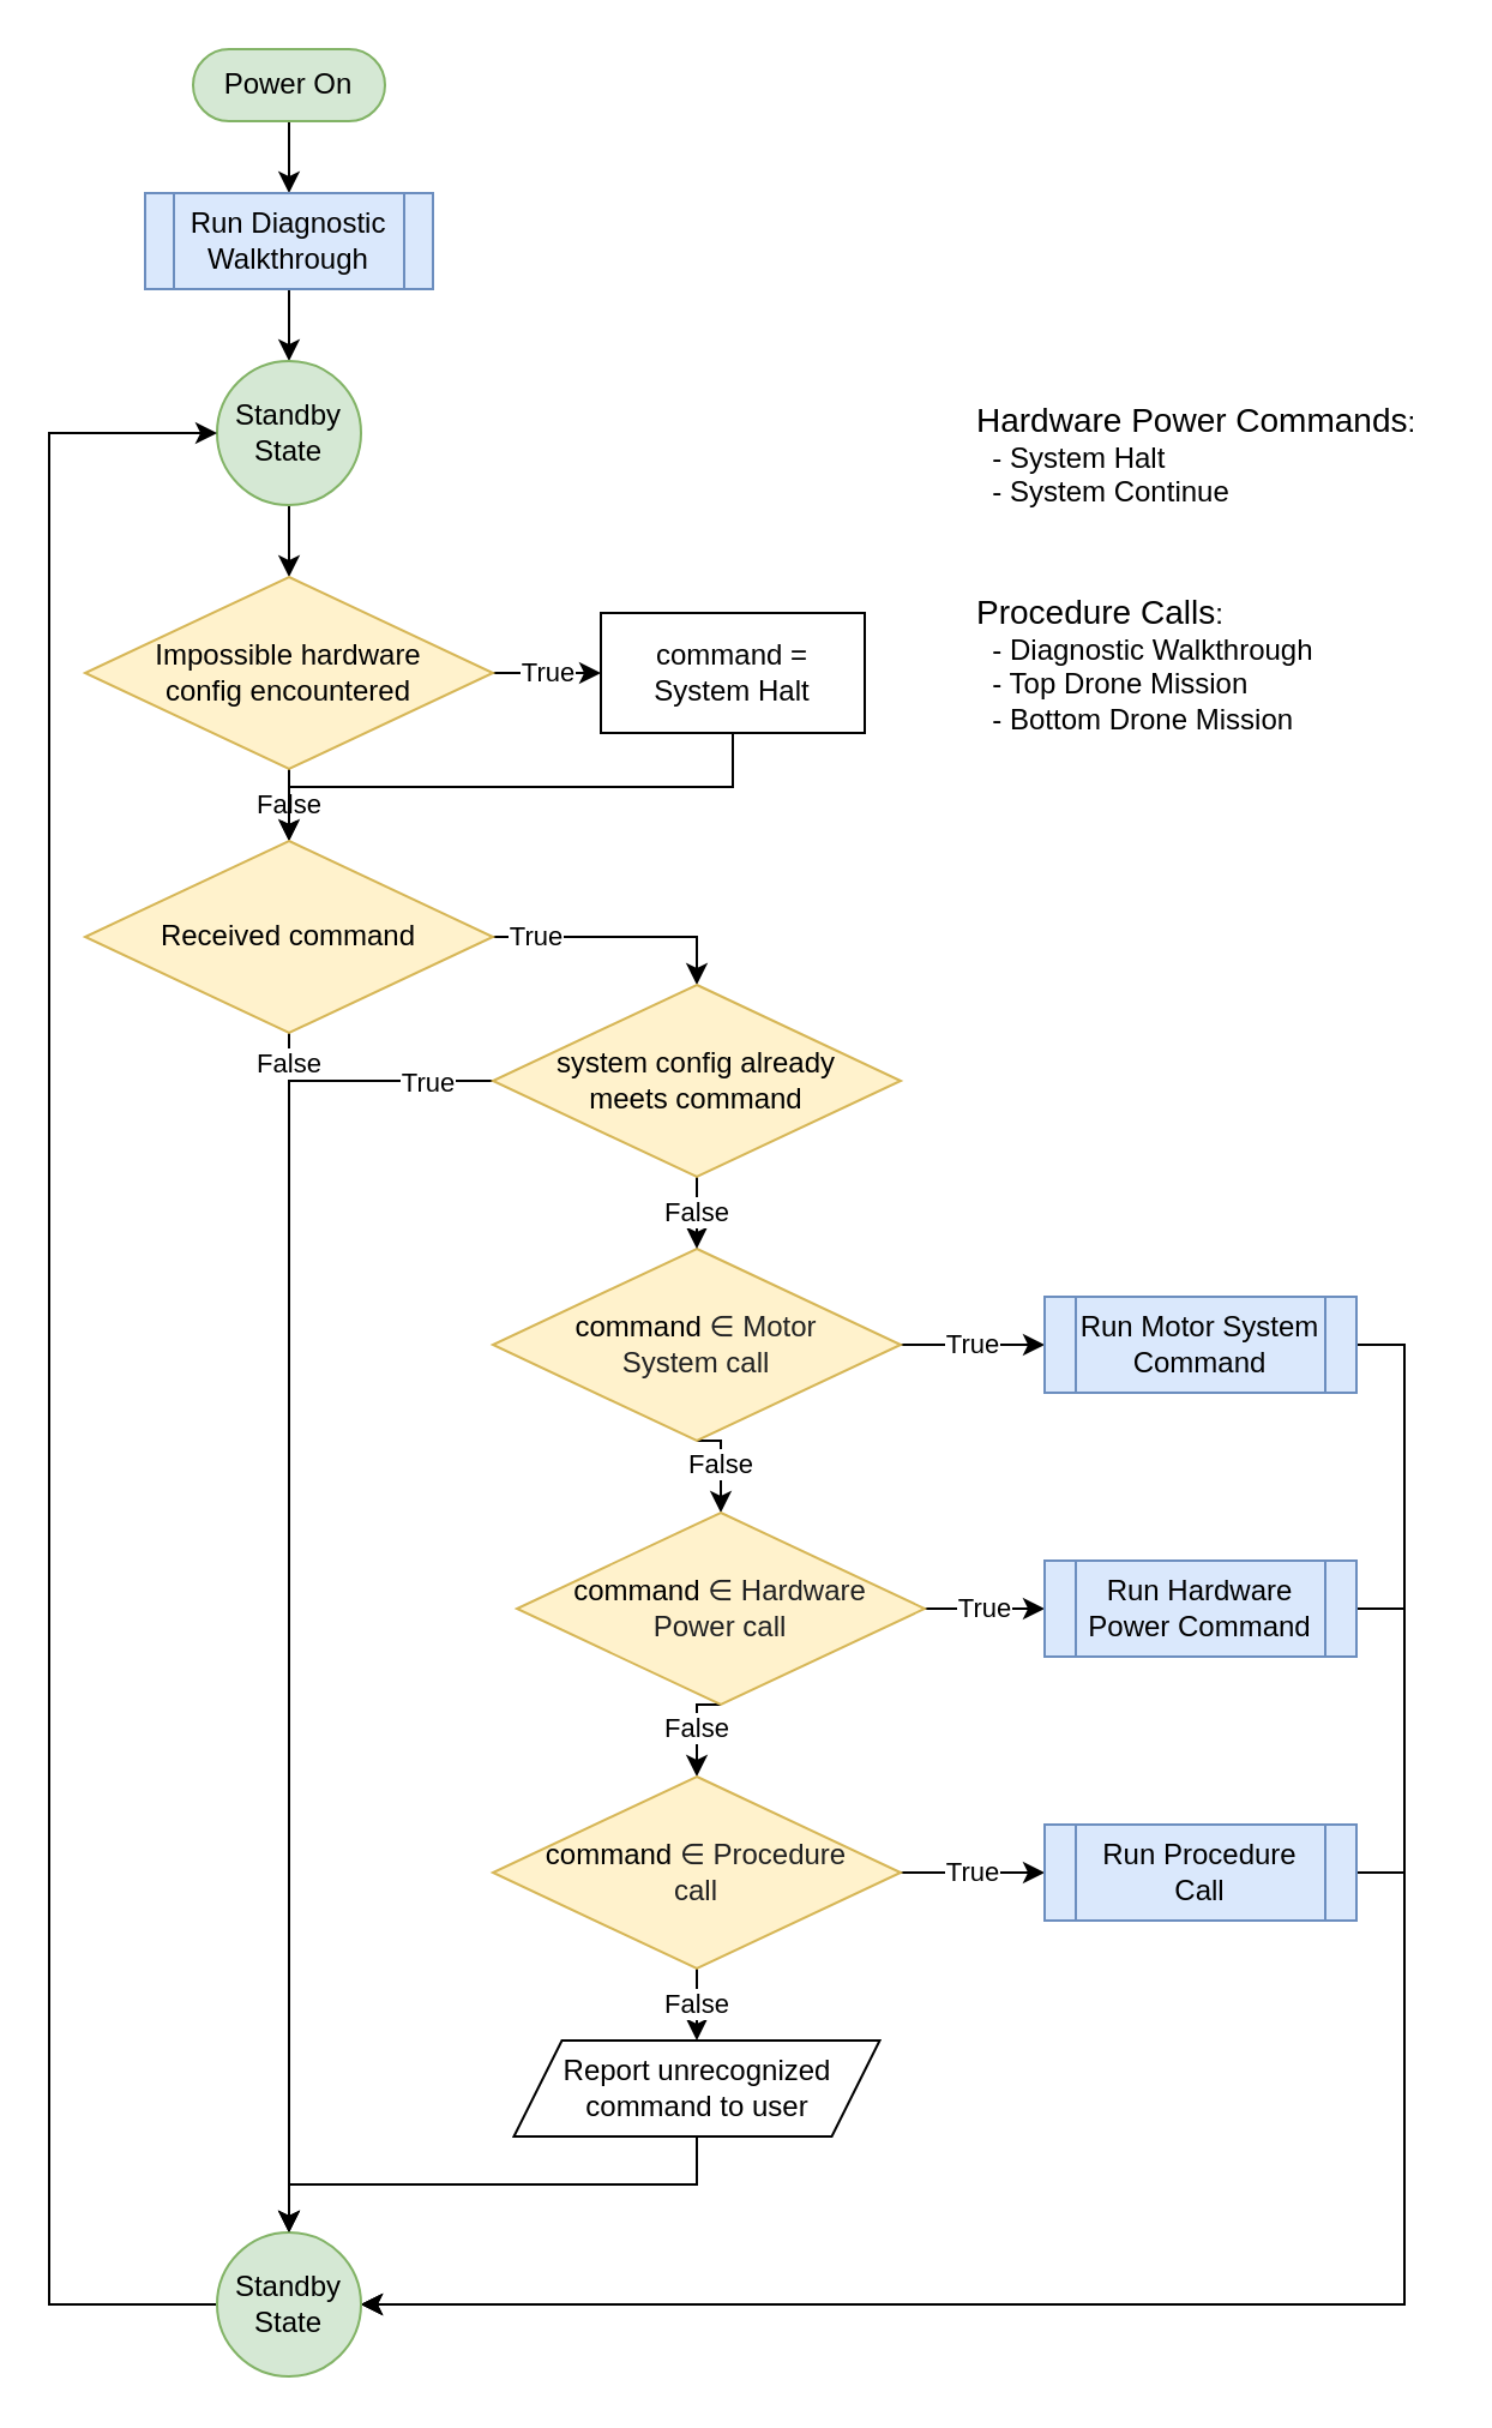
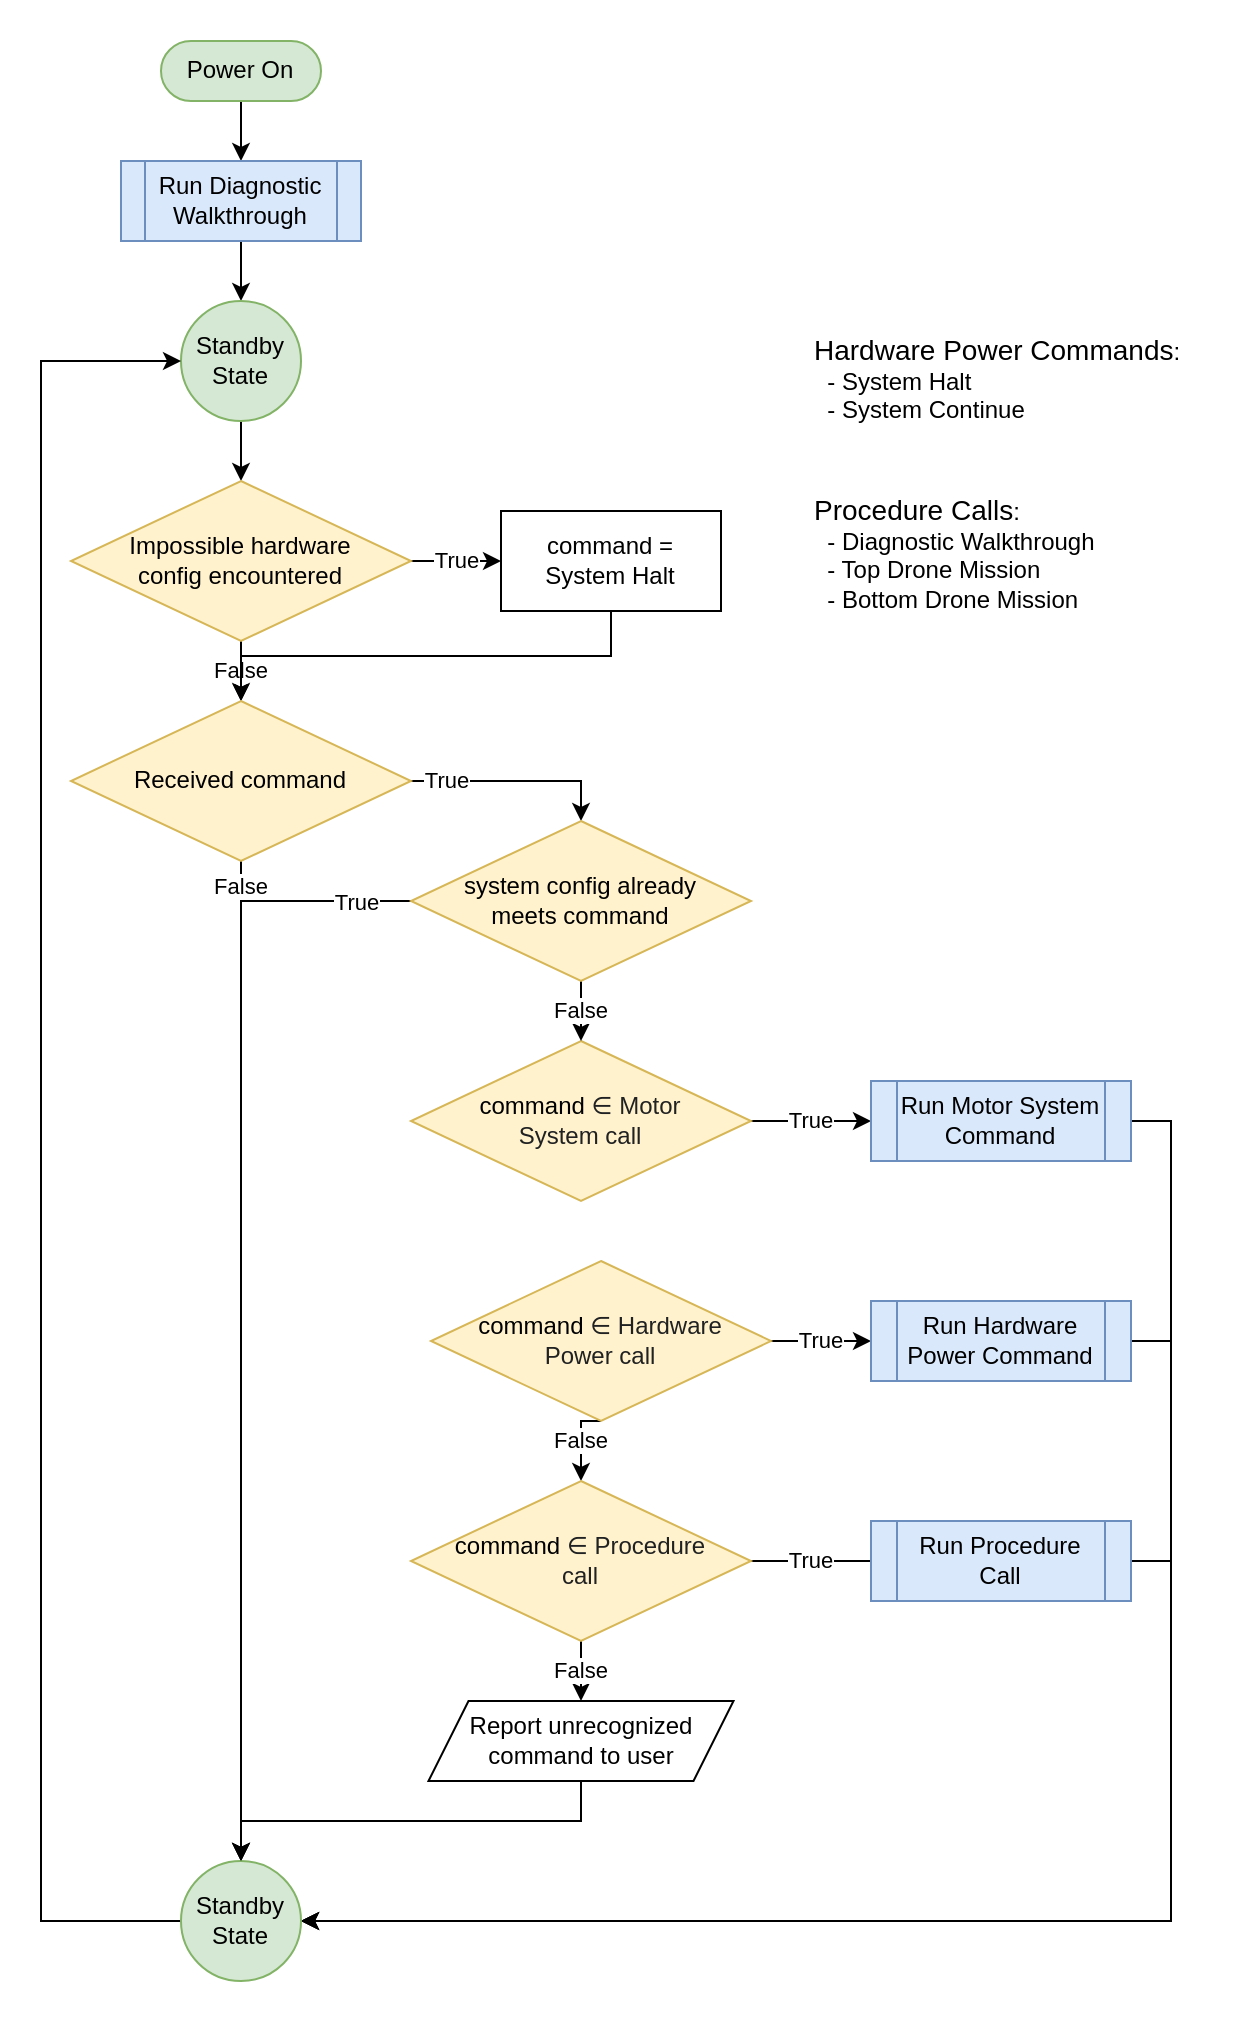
  <mxCell id="0" />
  <mxCell id="1" parent="0" />
  <mxCell id="2" style="edgeStyle=orthogonalEdgeStyle;rounded=0;orthogonalLoop=1;jettySize=auto;html=1;exitX=0.5;exitY=1;exitDx=0;exitDy=0;entryX=0.5;entryY=0;entryDx=0;entryDy=0;" parent="1" source="3" target="5" edge="1"><mxGeometry relative="1" as="geometry" /></mxCell>
  <mxCell id="3" value="Power On" style="rounded=1;whiteSpace=wrap;html=1;arcSize=50;fillColor=#d5e8d4;strokeColor=#82b366;" parent="1" vertex="1"><mxGeometry x="80" y="20" width="80" height="30" as="geometry" /></mxCell>
  <mxCell id="4" style="edgeStyle=orthogonalEdgeStyle;rounded=0;orthogonalLoop=1;jettySize=auto;html=1;exitX=0.5;exitY=1;exitDx=0;exitDy=0;entryX=0.5;entryY=0;entryDx=0;entryDy=0;" parent="1" source="5" target="7" edge="1"><mxGeometry relative="1" as="geometry" /></mxCell>
  <mxCell id="5" value="Run Diagnostic" style="shape=process;whiteSpace=wrap;html=1;backgroundOutline=1;" parent="1" vertex="1"><mxGeometry x="60" y="80" width="120" height="40" as="geometry" /></mxCell>
  <mxCell id="6" style="edgeStyle=orthogonalEdgeStyle;rounded=0;orthogonalLoop=1;jettySize=auto;html=1;exitX=0.5;exitY=1;exitDx=0;exitDy=0;entryX=0.5;entryY=0;entryDx=0;entryDy=0;" parent="1" source="7" target="10" edge="1"><mxGeometry relative="1" as="geometry" /></mxCell>
  <mxCell id="7" value="Standby State" style="ellipse;whiteSpace=wrap;html=1;aspect=fixed;fillColor=#d5e8d4;strokeColor=#82b366;" parent="1" vertex="1"><mxGeometry x="90" y="150" width="60" height="60" as="geometry" /></mxCell>
  <mxCell id="8" value="True" style="edgeStyle=orthogonalEdgeStyle;rounded=0;orthogonalLoop=1;jettySize=auto;html=1;exitX=1;exitY=0.5;exitDx=0;exitDy=0;entryX=0;entryY=0.5;entryDx=0;entryDy=0;" parent="1" source="10" target="12" edge="1"><mxGeometry relative="1" as="geometry" /></mxCell>
  <mxCell id="9" value="False" style="edgeStyle=orthogonalEdgeStyle;rounded=0;orthogonalLoop=1;jettySize=auto;html=1;exitX=0.5;exitY=1;exitDx=0;exitDy=0;entryX=0.5;entryY=0;entryDx=0;entryDy=0;" parent="1" source="10" target="16" edge="1"><mxGeometry relative="1" as="geometry" /></mxCell>
  <mxCell id="10" value="&lt;p style=&quot;line-height: 120%&quot;&gt;Impossible hardware config encountered&lt;/p&gt;" style="rhombus;whiteSpace=wrap;html=1;spacing=20;spacingLeft=0;fillColor=#fff2cc;strokeColor=#d6b656;" parent="1" vertex="1"><mxGeometry x="35" y="240" width="170" height="80" as="geometry" /></mxCell>
  <mxCell id="11" style="edgeStyle=orthogonalEdgeStyle;rounded=0;orthogonalLoop=1;jettySize=auto;html=1;exitX=0.5;exitY=1;exitDx=0;exitDy=0;" parent="1" source="12" target="16" edge="1"><mxGeometry relative="1" as="geometry" /></mxCell>
  <mxCell id="12" value="command = &lt;br&gt;System Halt" style="rounded=0;whiteSpace=wrap;html=1;" parent="1" vertex="1"><mxGeometry x="250" y="255" width="110" height="50" as="geometry" /></mxCell>
  <mxCell id="13" value="True" style="edgeStyle=orthogonalEdgeStyle;rounded=0;orthogonalLoop=1;jettySize=auto;html=1;exitX=1;exitY=0.5;exitDx=0;exitDy=0;entryX=0.5;entryY=0;entryDx=0;entryDy=0;" parent="1" source="16" target="29" edge="1"><mxGeometry x="-0.661" relative="1" as="geometry"><mxPoint as="offset" /></mxGeometry></mxCell>
  <mxCell id="14" style="edgeStyle=orthogonalEdgeStyle;rounded=0;orthogonalLoop=1;jettySize=auto;html=1;exitX=0.5;exitY=1;exitDx=0;exitDy=0;entryX=0.5;entryY=0;entryDx=0;entryDy=0;" parent="1" source="16" target="37" edge="1"><mxGeometry relative="1" as="geometry" /></mxCell>
  <mxCell id="15" value="False" style="edgeLabel;html=1;align=center;verticalAlign=middle;resizable=0;points=[];" parent="14" vertex="1" connectable="0"><mxGeometry x="-0.954" y="-1" relative="1" as="geometry"><mxPoint as="offset" /></mxGeometry></mxCell>
  <mxCell id="16" value="&lt;p style=&quot;line-height: 120%&quot;&gt;Received command&lt;/p&gt;" style="rhombus;whiteSpace=wrap;html=1;fillColor=#fff2cc;strokeColor=#d6b656;" parent="1" vertex="1"><mxGeometry x="35" y="350" width="170" height="80" as="geometry" /></mxCell>
- <mxCell id="17" value="False" style="edgeStyle=orthogonalEdgeStyle;rounded=0;orthogonalLoop=1;jettySize=auto;html=1;exitX=0.5;exitY=1;exitDx=0;exitDy=0;entryX=0.5;entryY=0;entryDx=0;entryDy=0;" parent="1" source="19" target="22" edge="1"><mxGeometry relative="1" as="geometry" /></mxCell>
  <mxCell id="18" value="True" style="edgeStyle=orthogonalEdgeStyle;rounded=0;orthogonalLoop=1;jettySize=auto;html=1;exitX=1;exitY=0.5;exitDx=0;exitDy=0;entryX=0;entryY=0.5;entryDx=0;entryDy=0;" parent="1" source="19" target="31" edge="1"><mxGeometry relative="1" as="geometry" /></mxCell>
  <mxCell id="19" value="&lt;font style=&quot;font-size: 12px&quot;&gt;command&amp;nbsp;&lt;span style=&quot;color: rgb(32 , 33 , 34)&quot;&gt;∈ Motor System call&lt;/span&gt;&lt;/font&gt;" style="rhombus;whiteSpace=wrap;html=1;spacing=20;spacingRight=0;fillColor=#fff2cc;strokeColor=#d6b656;" parent="1" vertex="1"><mxGeometry x="205" y="520" width="170" height="80" as="geometry" /></mxCell>
  <mxCell id="20" value="False" style="edgeStyle=orthogonalEdgeStyle;rounded=0;orthogonalLoop=1;jettySize=auto;html=1;exitX=0.5;exitY=1;exitDx=0;exitDy=0;entryX=0.5;entryY=0;entryDx=0;entryDy=0;" parent="1" source="22" target="25" edge="1"><mxGeometry relative="1" as="geometry" /></mxCell>
  <mxCell id="21" value="True" style="edgeStyle=orthogonalEdgeStyle;rounded=0;orthogonalLoop=1;jettySize=auto;html=1;exitX=1;exitY=0.5;exitDx=0;exitDy=0;entryX=0;entryY=0.5;entryDx=0;entryDy=0;" parent="1" source="22" target="33" edge="1"><mxGeometry relative="1" as="geometry" /></mxCell>
  <mxCell id="22" value="&lt;font style=&quot;font-size: 12px&quot;&gt;command&amp;nbsp;&lt;span style=&quot;color: rgb(32 , 33 , 34)&quot;&gt;∈ Hardware Power call&lt;/span&gt;&lt;/font&gt;" style="rhombus;whiteSpace=wrap;html=1;spacing=20;spacingRight=0;fillColor=#fff2cc;strokeColor=#d6b656;" parent="1" vertex="1"><mxGeometry x="215" y="630" width="170" height="80" as="geometry" /></mxCell>
  <mxCell id="23" value="False" style="edgeStyle=orthogonalEdgeStyle;rounded=0;orthogonalLoop=1;jettySize=auto;html=1;exitX=0.5;exitY=1;exitDx=0;exitDy=0;entryX=0.5;entryY=0;entryDx=0;entryDy=0;" parent="1" source="25" target="39" edge="1"><mxGeometry relative="1" as="geometry" /></mxCell>
- <mxCell id="24" value="True" style="edgeStyle=orthogonalEdgeStyle;rounded=0;orthogonalLoop=1;jettySize=auto;html=1;exitX=1;exitY=0.5;exitDx=0;exitDy=0;entryX=0;entryY=0.5;entryDx=0;entryDy=0;" parent="1" source="25" target="35" edge="1"><mxGeometry relative="1" as="geometry" /></mxCell>
+ <mxCell id="24" value="True" style="edgeStyle=orthogonalEdgeStyle;rounded=0;orthogonalLoop=1;jettySize=auto;html=1;exitX=1;exitY=0.5;exitDx=0;exitDy=0;entryX=0;entryY=0.5;entryDx=0;entryDy=0;endArrow=none;" parent="1" source="25" target="35" edge="1"><mxGeometry relative="1" as="geometry" /></mxCell>
  <mxCell id="25" value="&lt;font style=&quot;font-size: 12px&quot;&gt;command&amp;nbsp;&lt;span style=&quot;color: rgb(32 , 33 , 34)&quot;&gt;∈ Procedure call&lt;/span&gt;&lt;/font&gt;" style="rhombus;whiteSpace=wrap;html=1;spacing=20;spacingRight=0;fillColor=#fff2cc;strokeColor=#d6b656;" parent="1" vertex="1"><mxGeometry x="205" y="740" width="170" height="80" as="geometry" /></mxCell>
  <mxCell id="26" style="edgeStyle=orthogonalEdgeStyle;rounded=0;orthogonalLoop=1;jettySize=auto;html=1;exitX=0;exitY=0.5;exitDx=0;exitDy=0;entryX=0.5;entryY=0;entryDx=0;entryDy=0;" parent="1" source="29" target="37" edge="1"><mxGeometry relative="1" as="geometry" /></mxCell>
  <mxCell id="27" value="True" style="edgeLabel;html=1;align=center;verticalAlign=middle;resizable=0;points=[];" parent="26" vertex="1" connectable="0"><mxGeometry x="-0.946" y="-1" relative="1" as="geometry"><mxPoint x="-12.5" y="1" as="offset" /></mxGeometry></mxCell>
  <mxCell id="28" value="False" style="edgeStyle=orthogonalEdgeStyle;rounded=0;orthogonalLoop=1;jettySize=auto;html=1;exitX=0.5;exitY=1;exitDx=0;exitDy=0;entryX=0.5;entryY=0;entryDx=0;entryDy=0;" parent="1" source="29" target="19" edge="1"><mxGeometry relative="1" as="geometry" /></mxCell>
  <mxCell id="29" value="system config already meets command" style="rhombus;whiteSpace=wrap;html=1;spacing=20;spacingRight=0;fillColor=#fff2cc;strokeColor=#d6b656;" parent="1" vertex="1"><mxGeometry x="205" y="410" width="170" height="80" as="geometry" /></mxCell>
  <mxCell id="30" style="edgeStyle=orthogonalEdgeStyle;rounded=0;orthogonalLoop=1;jettySize=auto;html=1;exitX=1;exitY=0.5;exitDx=0;exitDy=0;entryX=1;entryY=0.5;entryDx=0;entryDy=0;" parent="1" source="31" target="37" edge="1"><mxGeometry relative="1" as="geometry" /></mxCell>
  <mxCell id="31" value="Run Motor System Command" style="shape=process;whiteSpace=wrap;html=1;backgroundOutline=1;" parent="1" vertex="1"><mxGeometry x="435" y="540" width="130" height="40" as="geometry" /></mxCell>
  <mxCell id="32" style="edgeStyle=orthogonalEdgeStyle;rounded=0;orthogonalLoop=1;jettySize=auto;html=1;exitX=1;exitY=0.5;exitDx=0;exitDy=0;entryX=1;entryY=0.5;entryDx=0;entryDy=0;" parent="1" source="33" target="37" edge="1"><mxGeometry relative="1" as="geometry" /></mxCell>
  <mxCell id="33" value="Run Hardware Power Command" style="shape=process;whiteSpace=wrap;html=1;backgroundOutline=1;fillColor=#dae8fc;strokeColor=#6c8ebf;" parent="1" vertex="1"><mxGeometry x="435" y="650" width="130" height="40" as="geometry" /></mxCell>
  <mxCell id="34" style="edgeStyle=orthogonalEdgeStyle;rounded=0;orthogonalLoop=1;jettySize=auto;html=1;exitX=1;exitY=0.5;exitDx=0;exitDy=0;entryX=1;entryY=0.5;entryDx=0;entryDy=0;" parent="1" source="35" target="37" edge="1"><mxGeometry relative="1" as="geometry" /></mxCell>
  <mxCell id="35" value="Run Procedure Call" style="shape=process;whiteSpace=wrap;html=1;backgroundOutline=1;fillColor=#dae8fc;strokeColor=#6c8ebf;" parent="1" vertex="1"><mxGeometry x="435" y="760" width="130" height="40" as="geometry" /></mxCell>
  <mxCell id="36" style="edgeStyle=orthogonalEdgeStyle;rounded=0;orthogonalLoop=1;jettySize=auto;html=1;exitX=0;exitY=0.5;exitDx=0;exitDy=0;entryX=0;entryY=0.5;entryDx=0;entryDy=0;" parent="1" source="37" target="7" edge="1"><mxGeometry relative="1" as="geometry"><Array as="points"><mxPoint x="20" y="960" /><mxPoint x="20" y="180" /></Array></mxGeometry></mxCell>
  <mxCell id="37" value="Standby State" style="ellipse;whiteSpace=wrap;html=1;aspect=fixed;fillColor=#d5e8d4;strokeColor=#82b366;" parent="1" vertex="1"><mxGeometry x="90" y="930" width="60" height="60" as="geometry" /></mxCell>
  <mxCell id="38" style="edgeStyle=orthogonalEdgeStyle;rounded=0;orthogonalLoop=1;jettySize=auto;html=1;exitX=0.5;exitY=1;exitDx=0;exitDy=0;entryX=0.5;entryY=0;entryDx=0;entryDy=0;" parent="1" source="39" target="37" edge="1"><mxGeometry relative="1" as="geometry" /></mxCell>
  <mxCell id="39" value="Report unrecognized command to user" style="shape=parallelogram;perimeter=parallelogramPerimeter;whiteSpace=wrap;html=1;fixedSize=1;spacing=20;" parent="1" vertex="1"><mxGeometry x="213.75" y="850" width="152.5" height="40" as="geometry" /></mxCell>
  <mxCell id="40" value="&lt;font style=&quot;font-size: 14px&quot;&gt;Hardware Power Commands&lt;/font&gt;:&lt;br&gt;&lt;span&gt;&amp;nbsp; - System Halt&lt;br&gt;&lt;/span&gt;&lt;span&gt;&amp;nbsp; - System Continue&lt;/span&gt;&lt;span&gt;&lt;br&gt;&lt;/span&gt;" style="text;html=1;strokeColor=none;fillColor=none;align=left;verticalAlign=top;whiteSpace=wrap;rounded=0;" parent="1" vertex="1"><mxGeometry x="405" y="160" width="195" height="60" as="geometry" /></mxCell>
  <mxCell id="41" value="&lt;span style=&quot;font-size: 14px&quot;&gt;Procedure Calls&lt;/span&gt;:&lt;br&gt;&lt;span&gt;&amp;nbsp; - Diagnostic Walkthrough&lt;br&gt;&amp;nbsp; - Top Drone Mission&lt;br&gt;&amp;nbsp; - Bottom Drone Mission&lt;br&gt;&lt;/span&gt;" style="text;html=1;strokeColor=none;fillColor=none;align=left;verticalAlign=top;whiteSpace=wrap;rounded=0;" parent="1" vertex="1"><mxGeometry x="405" y="240" width="170" height="80" as="geometry" /></mxCell>
  <mxCell id="42" value="Run Diagnostic Walkthrough" style="shape=process;whiteSpace=wrap;html=1;backgroundOutline=1;fillColor=#dae8fc;strokeColor=#6c8ebf;" vertex="1" parent="1"><mxGeometry x="60" y="80" width="120" height="40" as="geometry" /></mxCell>
  <mxCell id="43" value="Run Motor System Command" style="shape=process;whiteSpace=wrap;html=1;backgroundOutline=1;fillColor=#dae8fc;strokeColor=#6c8ebf;" vertex="1" parent="1"><mxGeometry x="435" y="540" width="130" height="40" as="geometry" /></mxCell>
